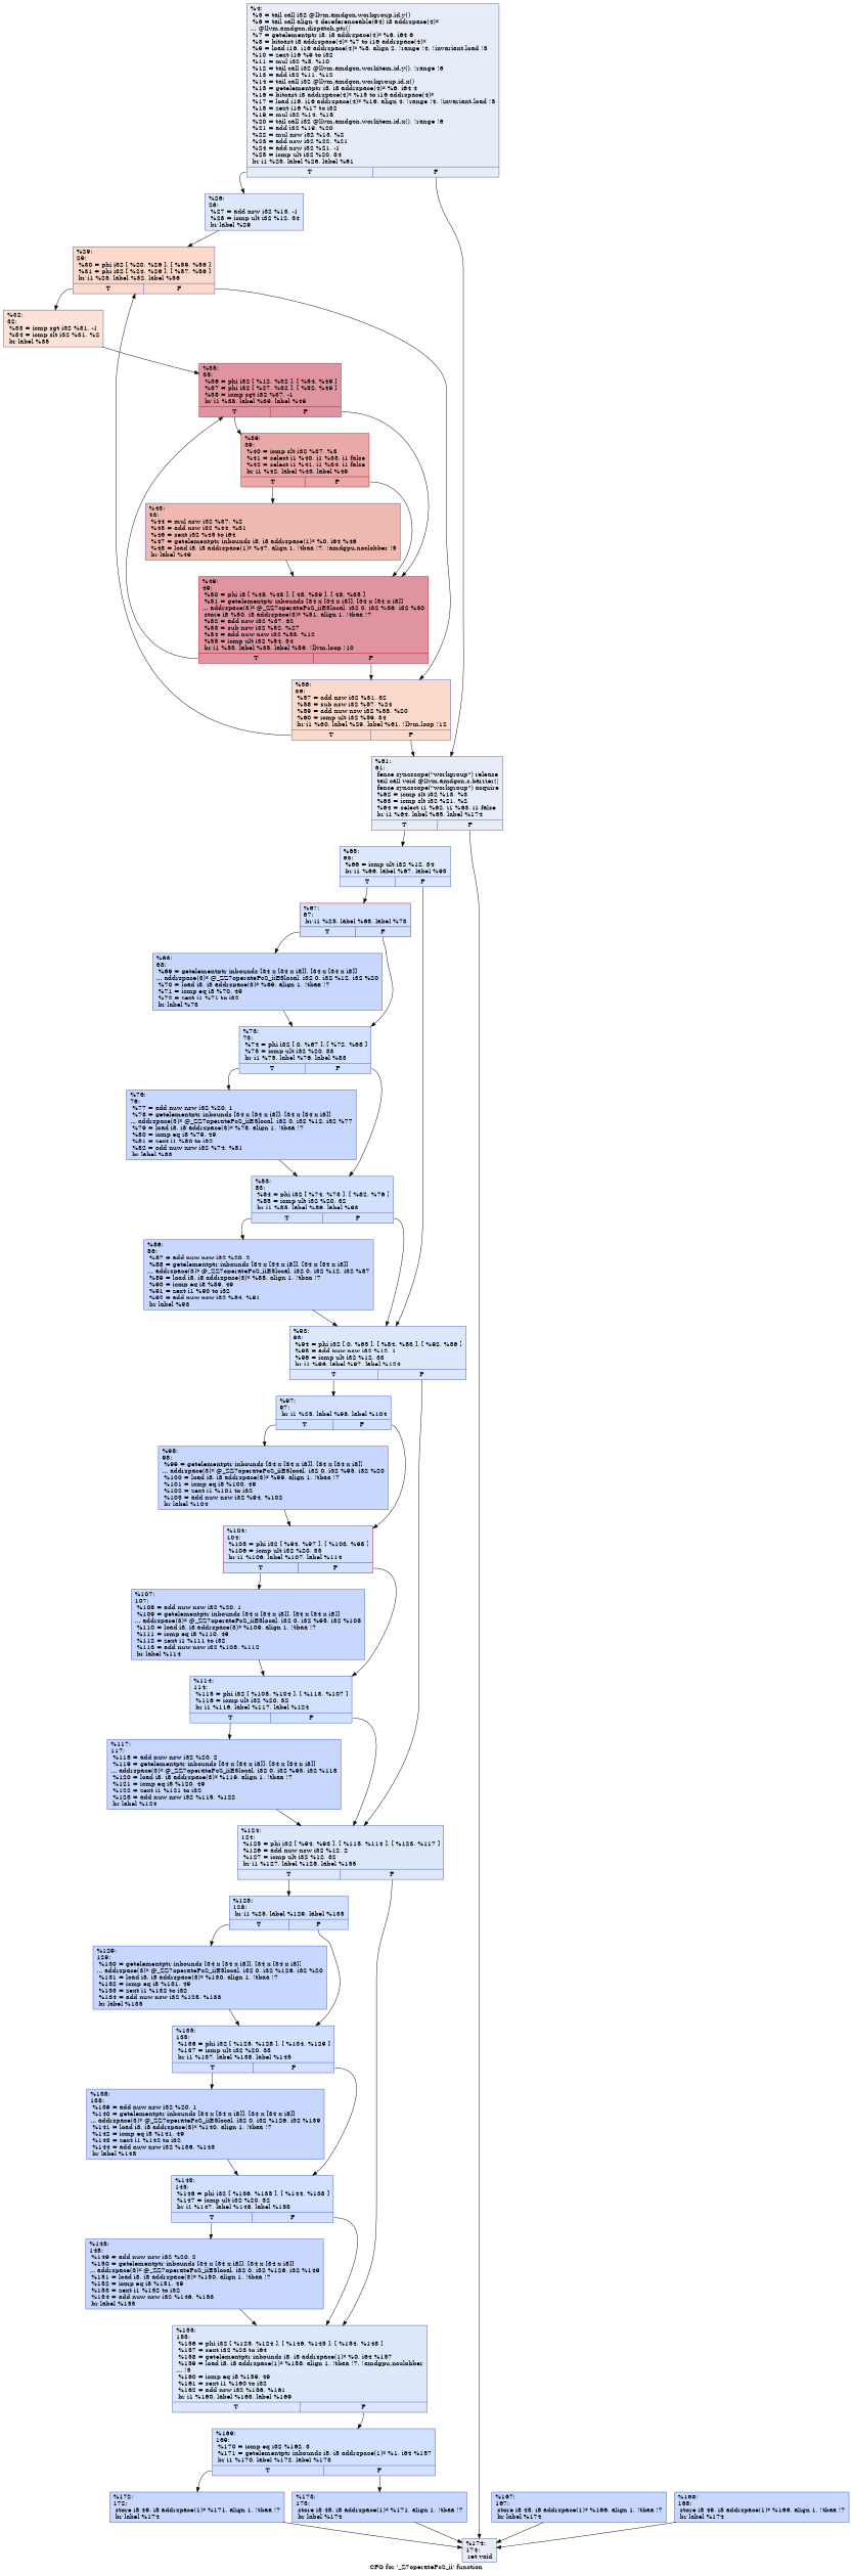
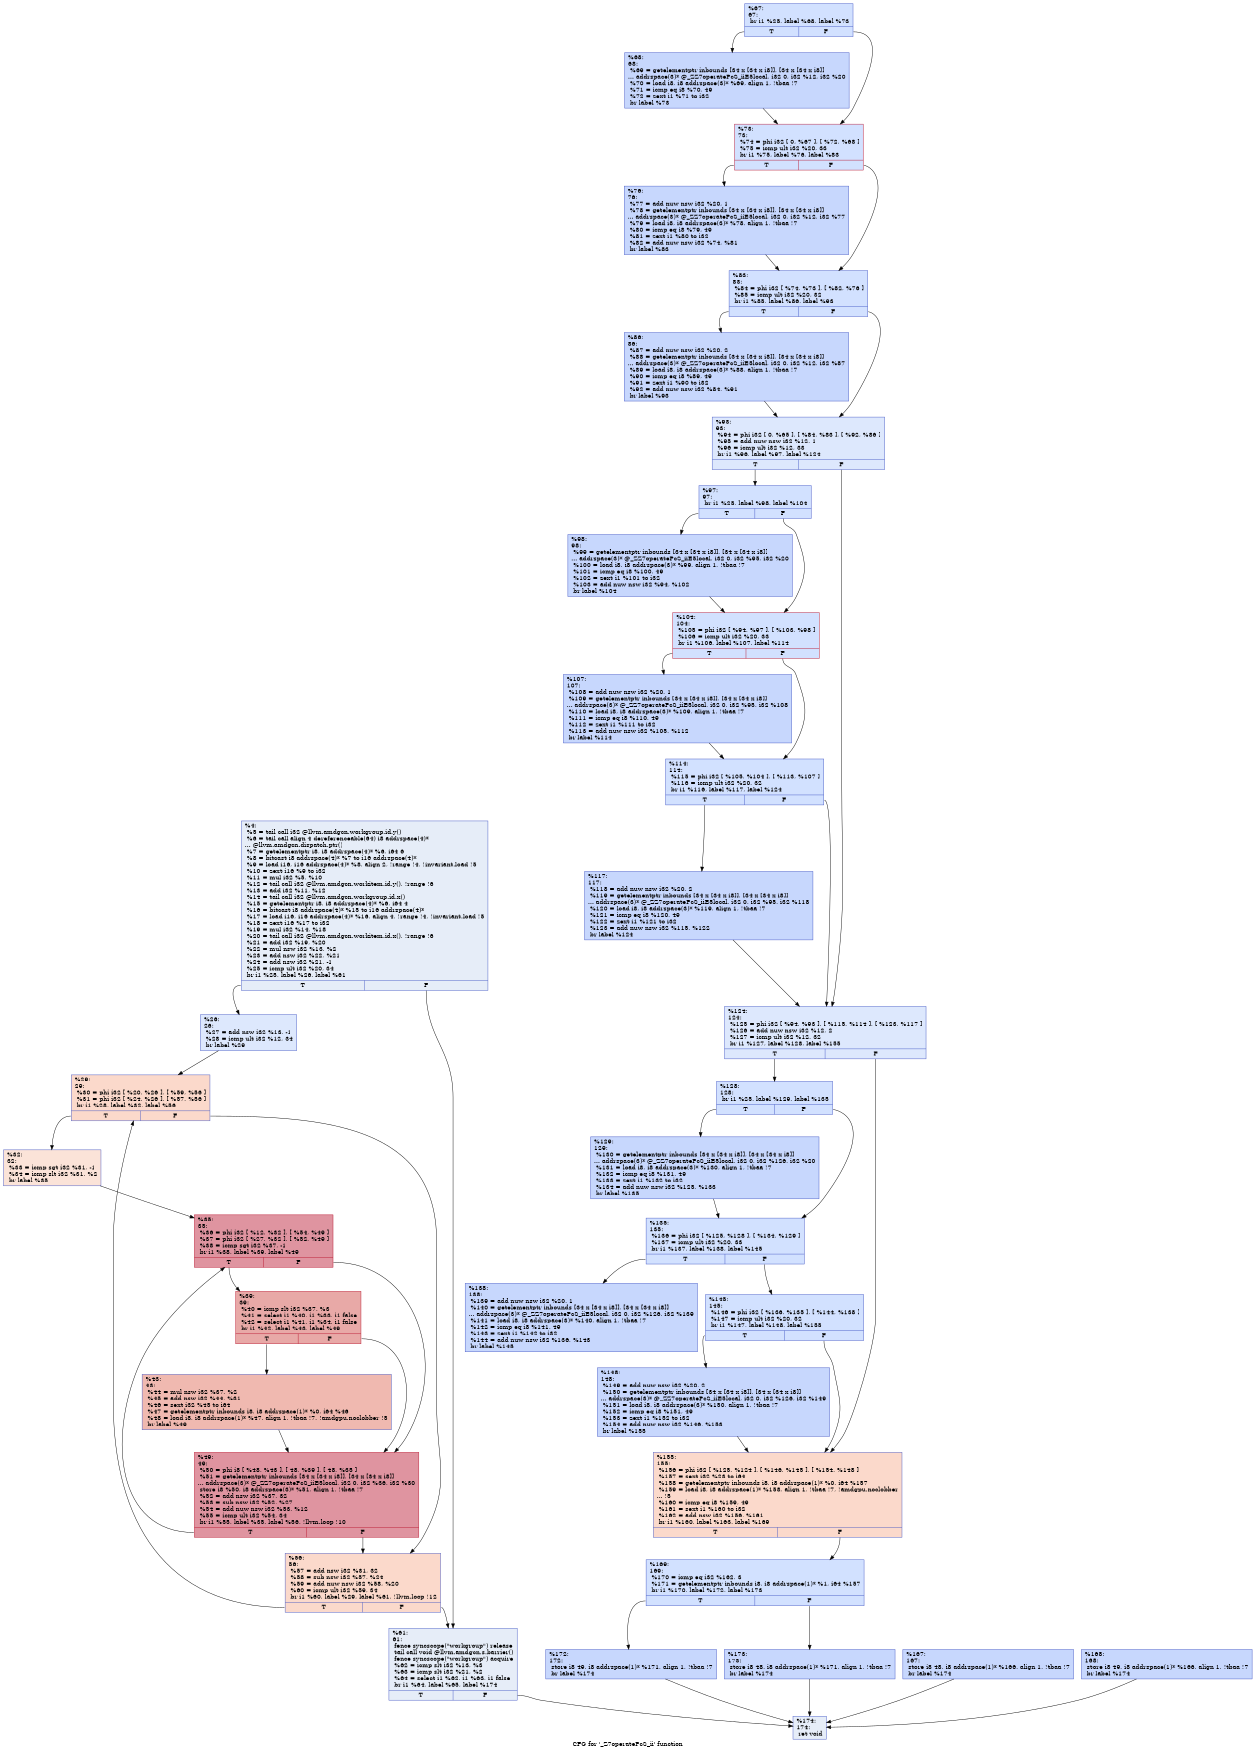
  digraph {
    label="CFG for '_Z7operatePcS_ii' function"
    node [color="#3d50c3ff" fillcolor="#81a4fb70" shape=record style=filled]
    edge [tailport=s0]
    n1 [fillcolor="#c7d7f070" label="{%4:\l  %5 = tail call i32 @llvm.amdgcn.workgroup.id.y()\l  %6 = tail call align 4 dereferenceable(64) i8 addrspace(4)*\l... @llvm.amdgcn.dispatch.ptr()\l  %7 = getelementptr i8, i8 addrspace(4)* %6, i64 6\l  %8 = bitcast i8 addrspace(4)* %7 to i16 addrspace(4)*\l  %9 = load i16, i16 addrspace(4)* %8, align 2, !range !4, !invariant.load !5\l  %10 = zext i16 %9 to i32\l  %11 = mul i32 %5, %10\l  %12 = tail call i32 @llvm.amdgcn.workitem.id.y(), !range !6\l  %13 = add i32 %11, %12\l  %14 = tail call i32 @llvm.amdgcn.workgroup.id.x()\l  %15 = getelementptr i8, i8 addrspace(4)* %6, i64 4\l  %16 = bitcast i8 addrspace(4)* %15 to i16 addrspace(4)*\l  %17 = load i16, i16 addrspace(4)* %16, align 4, !range !4, !invariant.load !5\l  %18 = zext i16 %17 to i32\l  %19 = mul i32 %14, %18\l  %20 = tail call i32 @llvm.amdgcn.workitem.id.x(), !range !6\l  %21 = add i32 %19, %20\l  %22 = mul nsw i32 %13, %2\l  %23 = add nsw i32 %22, %21\l  %24 = add nsw i32 %21, -1\l  %25 = icmp ult i32 %20, 34\l  br i1 %25, label %26, label %61\l|{<s0>T|<s1>F}}"]
    n2 [fillcolor="#b2ccfb70" label="{%26:\l26:                                               \l  %27 = add nsw i32 %13, -1\l  %28 = icmp ult i32 %12, 34\l  br label %29\l}"]
    n3 [fillcolor="#c7d7f070" label="{%61:\l61:                                               \l  fence syncscope(\"workgroup\") release\l  tail call void @llvm.amdgcn.s.barrier()\l  fence syncscope(\"workgroup\") acquire\l  %62 = icmp slt i32 %13, %3\l  %63 = icmp slt i32 %21, %2\l  %64 = select i1 %62, i1 %63, i1 false\l  br i1 %64, label %65, label %174\l|{<s0>T|<s1>F}}"]
    n4 [fillcolor="#f7a88970" label="{%29:\l29:                                               \l  %30 = phi i32 [ %20, %26 ], [ %59, %56 ]\l  %31 = phi i32 [ %24, %26 ], [ %57, %56 ]\l  br i1 %28, label %32, label %56\l|{<s0>T|<s1>F}}"]
-   n5 [fillcolor="#b2ccfb70" label="{%65:\l65:                                               \l  %66 = icmp ult i32 %12, 34\l  br i1 %66, label %67, label %93\l|{<s0>T|<s1>F}}"]
    n6 [fillcolor="#c7d7f070" label="{%174:\l174:                                              \l  ret void\l}"]
    n7 [fillcolor="#f6bfa670" label="{%32:\l32:                                               \l  %33 = icmp sgt i32 %31, -1\l  %34 = icmp slt i32 %31, %2\l  br label %35\l}"]
    n8 [fillcolor="#f7a88970" label="{%56:\l56:                                               \l  %57 = add nsw i32 %31, 32\l  %58 = sub nsw i32 %57, %24\l  %59 = add nuw nsw i32 %58, %20\l  %60 = icmp ult i32 %59, 34\l  br i1 %60, label %29, label %61, !llvm.loop !12\l|{<s0>T|<s1>F}}"]
-   n9 [color="#b70d28ff" fillcolor="#9abbff70" label="{%67:\l67:                                               \l  br i1 %25, label %68, label %73\l|{<s0>T|<s1>F}}"]
+   n9 [fillcolor="#9abbff70" label="{%67:\l67:                                               \l  br i1 %25, label %68, label %73\l|{<s0>T|<s1>F}}"]
    n10 [fillcolor="#b2ccfb70" label="{%93:\l93:                                               \l  %94 = phi i32 [ 0, %65 ], [ %84, %83 ], [ %92, %86 ]\l  %95 = add nuw nsw i32 %12, 1\l  %96 = icmp ult i32 %12, 33\l  br i1 %96, label %97, label %124\l|{<s0>T|<s1>F}}"]
    n11 [color="#b70d28ff" fillcolor="#b70d2870" label="{%35:\l35:                                               \l  %36 = phi i32 [ %12, %32 ], [ %54, %49 ]\l  %37 = phi i32 [ %27, %32 ], [ %52, %49 ]\l  %38 = icmp sgt i32 %37, -1\l  br i1 %38, label %39, label %49\l|{<s0>T|<s1>F}}"]
    n12 [color="#b70d28ff" fillcolor="#ca3b3770" label="{%39:\l39:                                               \l  %40 = icmp slt i32 %37, %3\l  %41 = select i1 %40, i1 %33, i1 false\l  %42 = select i1 %41, i1 %34, i1 false\l  br i1 %42, label %43, label %49\l|{<s0>T|<s1>F}}"]
    n13 [color="#b70d28ff" fillcolor="#b70d2870" label="{%49:\l49:                                               \l  %50 = phi i8 [ %48, %43 ], [ 48, %39 ], [ 48, %35 ]\l  %51 = getelementptr inbounds [34 x [34 x i8]], [34 x [34 x i8]]\l... addrspace(3)* @_ZZ7operatePcS_iiE5local, i32 0, i32 %36, i32 %30\l  store i8 %50, i8 addrspace(3)* %51, align 1, !tbaa !7\l  %52 = add nsw i32 %37, 32\l  %53 = sub nsw i32 %52, %27\l  %54 = add nuw nsw i32 %53, %12\l  %55 = icmp ult i32 %54, 34\l  br i1 %55, label %35, label %56, !llvm.loop !10\l|{<s0>T|<s1>F}}"]
    n14 [fillcolor="#de614d70" label="{%43:\l43:                                               \l  %44 = mul nsw i32 %37, %2\l  %45 = add nsw i32 %44, %31\l  %46 = sext i32 %45 to i64\l  %47 = getelementptr inbounds i8, i8 addrspace(1)* %0, i64 %46\l  %48 = load i8, i8 addrspace(1)* %47, align 1, !tbaa !7, !amdgpu.noclobber !5\l  br label %49\l}"]
    n15 [label="{%68:\l68:                                               \l  %69 = getelementptr inbounds [34 x [34 x i8]], [34 x [34 x i8]]\l... addrspace(3)* @_ZZ7operatePcS_iiE5local, i32 0, i32 %12, i32 %20\l  %70 = load i8, i8 addrspace(3)* %69, align 1, !tbaa !7\l  %71 = icmp eq i8 %70, 49\l  %72 = zext i1 %71 to i32\l  br label %73\l}"]
-   n16 [fillcolor="#9abbff70" label="{%73:\l73:                                               \l  %74 = phi i32 [ 0, %67 ], [ %72, %68 ]\l  %75 = icmp ult i32 %20, 33\l  br i1 %75, label %76, label %83\l|{<s0>T|<s1>F}}"]
+   n16 [color="#b70d28ff" fillcolor="#9abbff70" label="{%73:\l73:                                               \l  %74 = phi i32 [ 0, %67 ], [ %72, %68 ]\l  %75 = icmp ult i32 %20, 33\l  br i1 %75, label %76, label %83\l|{<s0>T|<s1>F}}"]
    n17 [fillcolor="#9abbff70" label="{%97:\l97:                                               \l  br i1 %25, label %98, label %104\l|{<s0>T|<s1>F}}"]
    n18 [fillcolor="#b2ccfb70" label="{%124:\l124:                                              \l  %125 = phi i32 [ %94, %93 ], [ %115, %114 ], [ %123, %117 ]\l  %126 = add nuw nsw i32 %12, 2\l  %127 = icmp ult i32 %12, 32\l  br i1 %127, label %128, label %155\l|{<s0>T|<s1>F}}"]
    n19 [label="{%76:\l76:                                               \l  %77 = add nuw nsw i32 %20, 1\l  %78 = getelementptr inbounds [34 x [34 x i8]], [34 x [34 x i8]]\l... addrspace(3)* @_ZZ7operatePcS_iiE5local, i32 0, i32 %12, i32 %77\l  %79 = load i8, i8 addrspace(3)* %78, align 1, !tbaa !7\l  %80 = icmp eq i8 %79, 49\l  %81 = zext i1 %80 to i32\l  %82 = add nuw nsw i32 %74, %81\l  br label %83\l}"]
    n20 [fillcolor="#9abbff70" label="{%83:\l83:                                               \l  %84 = phi i32 [ %74, %73 ], [ %82, %76 ]\l  %85 = icmp ult i32 %20, 32\l  br i1 %85, label %86, label %93\l|{<s0>T|<s1>F}}"]
    n21 [label="{%98:\l98:                                               \l  %99 = getelementptr inbounds [34 x [34 x i8]], [34 x [34 x i8]]\l... addrspace(3)* @_ZZ7operatePcS_iiE5local, i32 0, i32 %95, i32 %20\l  %100 = load i8, i8 addrspace(3)* %99, align 1, !tbaa !7\l  %101 = icmp eq i8 %100, 49\l  %102 = zext i1 %101 to i32\l  %103 = add nuw nsw i32 %94, %102\l  br label %104\l}"]
    n22 [color="#b70d28ff" fillcolor="#9abbff70" label="{%104:\l104:                                              \l  %105 = phi i32 [ %94, %97 ], [ %103, %98 ]\l  %106 = icmp ult i32 %20, 33\l  br i1 %106, label %107, label %114\l|{<s0>T|<s1>F}}"]
    n23 [fillcolor="#9abbff70" label="{%128:\l128:                                              \l  br i1 %25, label %129, label %135\l|{<s0>T|<s1>F}}"]
-   n24 [fillcolor="#b2ccfb70" label="{%155:\l155:                                              \l  %156 = phi i32 [ %125, %124 ], [ %146, %145 ], [ %154, %148 ]\l  %157 = sext i32 %23 to i64\l  %158 = getelementptr inbounds i8, i8 addrspace(1)* %0, i64 %157\l  %159 = load i8, i8 addrspace(1)* %158, align 1, !tbaa !7, !amdgpu.noclobber\l... !5\l  %160 = icmp eq i8 %159, 49\l  %161 = sext i1 %160 to i32\l  %162 = add nsw i32 %156, %161\l  br i1 %160, label %163, label %169\l|{<s0>T|<s1>F}}"]
+   n24 [fillcolor="#f7a88970" label="{%155:\l155:                                              \l  %156 = phi i32 [ %125, %124 ], [ %146, %145 ], [ %154, %148 ]\l  %157 = sext i32 %23 to i64\l  %158 = getelementptr inbounds i8, i8 addrspace(1)* %0, i64 %157\l  %159 = load i8, i8 addrspace(1)* %158, align 1, !tbaa !7, !amdgpu.noclobber\l... !5\l  %160 = icmp eq i8 %159, 49\l  %161 = sext i1 %160 to i32\l  %162 = add nsw i32 %156, %161\l  br i1 %160, label %163, label %169\l|{<s0>T|<s1>F}}"]
    n25 [label="{%86:\l86:                                               \l  %87 = add nuw nsw i32 %20, 2\l  %88 = getelementptr inbounds [34 x [34 x i8]], [34 x [34 x i8]]\l... addrspace(3)* @_ZZ7operatePcS_iiE5local, i32 0, i32 %12, i32 %87\l  %89 = load i8, i8 addrspace(3)* %88, align 1, !tbaa !7\l  %90 = icmp eq i8 %89, 49\l  %91 = zext i1 %90 to i32\l  %92 = add nuw nsw i32 %84, %91\l  br label %93\l}"]
    n26 [label="{%107:\l107:                                              \l  %108 = add nuw nsw i32 %20, 1\l  %109 = getelementptr inbounds [34 x [34 x i8]], [34 x [34 x i8]]\l... addrspace(3)* @_ZZ7operatePcS_iiE5local, i32 0, i32 %95, i32 %108\l  %110 = load i8, i8 addrspace(3)* %109, align 1, !tbaa !7\l  %111 = icmp eq i8 %110, 49\l  %112 = zext i1 %111 to i32\l  %113 = add nuw nsw i32 %105, %112\l  br label %114\l}"]
    n27 [fillcolor="#9abbff70" label="{%114:\l114:                                              \l  %115 = phi i32 [ %105, %104 ], [ %113, %107 ]\l  %116 = icmp ult i32 %20, 32\l  br i1 %116, label %117, label %124\l|{<s0>T|<s1>F}}"]
    n28 [label="{%129:\l129:                                              \l  %130 = getelementptr inbounds [34 x [34 x i8]], [34 x [34 x i8]]\l... addrspace(3)* @_ZZ7operatePcS_iiE5local, i32 0, i32 %126, i32 %20\l  %131 = load i8, i8 addrspace(3)* %130, align 1, !tbaa !7\l  %132 = icmp eq i8 %131, 49\l  %133 = zext i1 %132 to i32\l  %134 = add nuw nsw i32 %125, %133\l  br label %135\l}"]
    n29 [fillcolor="#9abbff70" label="{%135:\l135:                                              \l  %136 = phi i32 [ %125, %128 ], [ %134, %129 ]\l  %137 = icmp ult i32 %20, 33\l  br i1 %137, label %138, label %145\l|{<s0>T|<s1>F}}"]
    n30 [fillcolor="#9abbff70" label="{%169:\l169:                                              \l  %170 = icmp eq i32 %162, 3\l  %171 = getelementptr inbounds i8, i8 addrspace(1)* %1, i64 %157\l  br i1 %170, label %172, label %173\l|{<s0>T|<s1>F}}"]
    n31 [label="{%117:\l117:                                              \l  %118 = add nuw nsw i32 %20, 2\l  %119 = getelementptr inbounds [34 x [34 x i8]], [34 x [34 x i8]]\l... addrspace(3)* @_ZZ7operatePcS_iiE5local, i32 0, i32 %95, i32 %118\l  %120 = load i8, i8 addrspace(3)* %119, align 1, !tbaa !7\l  %121 = icmp eq i8 %120, 49\l  %122 = zext i1 %121 to i32\l  %123 = add nuw nsw i32 %115, %122\l  br label %124\l}"]
    n32 [label="{%138:\l138:                                              \l  %139 = add nuw nsw i32 %20, 1\l  %140 = getelementptr inbounds [34 x [34 x i8]], [34 x [34 x i8]]\l... addrspace(3)* @_ZZ7operatePcS_iiE5local, i32 0, i32 %126, i32 %139\l  %141 = load i8, i8 addrspace(3)* %140, align 1, !tbaa !7\l  %142 = icmp eq i8 %141, 49\l  %143 = zext i1 %142 to i32\l  %144 = add nuw nsw i32 %136, %143\l  br label %145\l}"]
    n33 [fillcolor="#9abbff70" label="{%145:\l145:                                              \l  %146 = phi i32 [ %136, %135 ], [ %144, %138 ]\l  %147 = icmp ult i32 %20, 32\l  br i1 %147, label %148, label %155\l|{<s0>T|<s1>F}}"]
    n34 [label="{%172:\l172:                                              \l  store i8 49, i8 addrspace(1)* %171, align 1, !tbaa !7\l  br label %174\l}"]
    n35 [label="{%173:\l173:                                              \l  store i8 48, i8 addrspace(1)* %171, align 1, !tbaa !7\l  br label %174\l}"]
    n36 [label="{%148:\l148:                                              \l  %149 = add nuw nsw i32 %20, 2\l  %150 = getelementptr inbounds [34 x [34 x i8]], [34 x [34 x i8]]\l... addrspace(3)* @_ZZ7operatePcS_iiE5local, i32 0, i32 %126, i32 %149\l  %151 = load i8, i8 addrspace(3)* %150, align 1, !tbaa !7\l  %152 = icmp eq i8 %151, 49\l  %153 = zext i1 %152 to i32\l  %154 = add nuw nsw i32 %146, %153\l  br label %155\l}"]
    n37 [label="{%167:\l167:                                              \l  store i8 48, i8 addrspace(1)* %166, align 1, !tbaa !7\l  br label %174\l}"]
    n38 [label="{%168:\l168:                                              \l  store i8 49, i8 addrspace(1)* %166, align 1, !tbaa !7\l  br label %174\l}"]
    n1 -> n2
    n1 -> n3 [tailport=s1]
    n2 -> n4
-   n3 -> n5
    n3 -> n6 [tailport=s1]
    n4 -> n7
    n4 -> n8 [tailport=s1]
-   n5 -> n9
-   n5 -> n10 [tailport=s1]
    n7 -> n11
    n8 -> n3 [tailport=s1]
    n8 -> n4
    n9 -> n15
    n9 -> n16 [tailport=s1]
    n10 -> n17
    n10 -> n18 [tailport=s1]
    n11 -> n12
    n11 -> n13 [tailport=s1]
    n12 -> n13 [tailport=s1]
    n12 -> n14
    n13 -> n8 [tailport=s1]
    n13 -> n11
    n14 -> n13
    n15 -> n16
    n16 -> n19
    n16 -> n20 [tailport=s1]
    n17 -> n21
    n17 -> n22 [tailport=s1]
    n18 -> n23
    n18 -> n24 [tailport=s1]
    n19 -> n20
    n20 -> n10 [tailport=s1]
    n20 -> n25
    n21 -> n22
    n22 -> n26
    n22 -> n27 [tailport=s1]
    n23 -> n28
    n23 -> n29 [tailport=s1]
    n24 -> n30 [tailport=s1]
    n25 -> n10
    n26 -> n27
    n27 -> n18 [tailport=s1]
    n27 -> n31
    n28 -> n29
    n29 -> n32
    n29 -> n33 [tailport=s1]
    n30 -> n34
    n30 -> n35 [tailport=s1]
    n31 -> n18
-   n32 -> n33
    n33 -> n24 [tailport=s1]
    n33 -> n36
    n34 -> n6
    n35 -> n6
    n36 -> n24
    n37 -> n6
    n38 -> n6
  }
